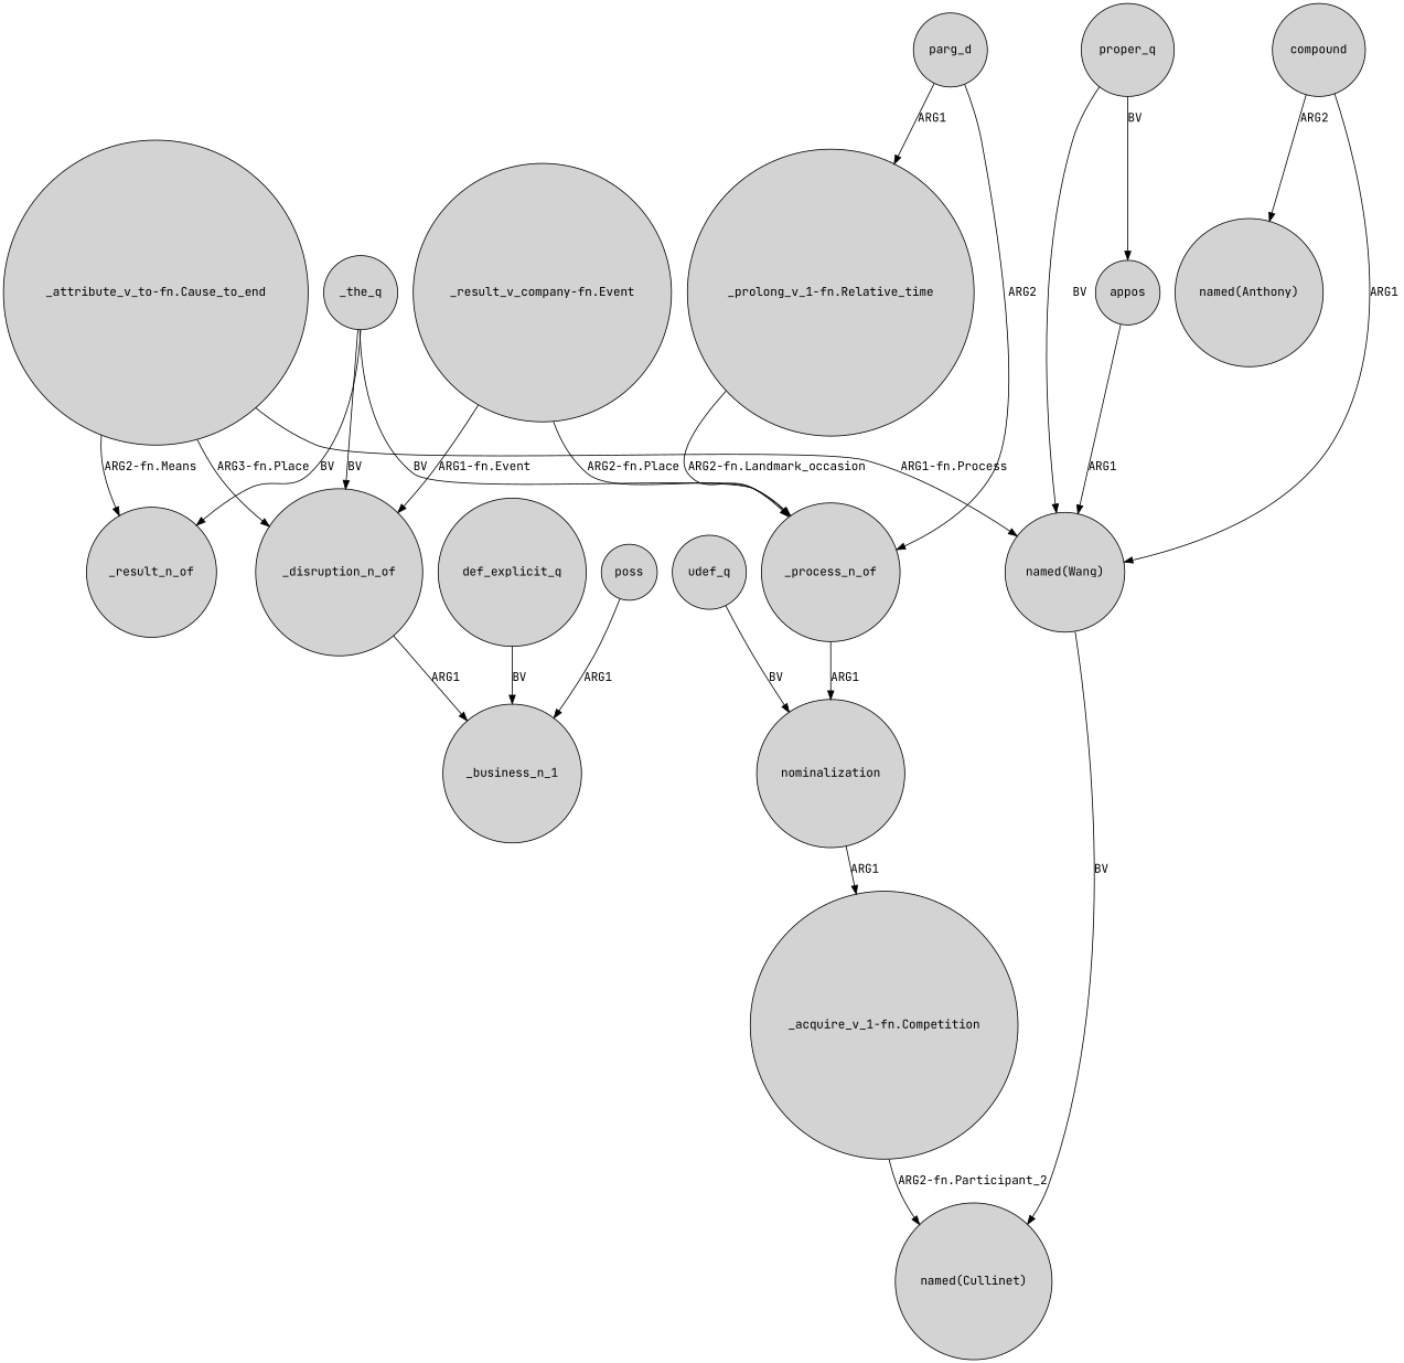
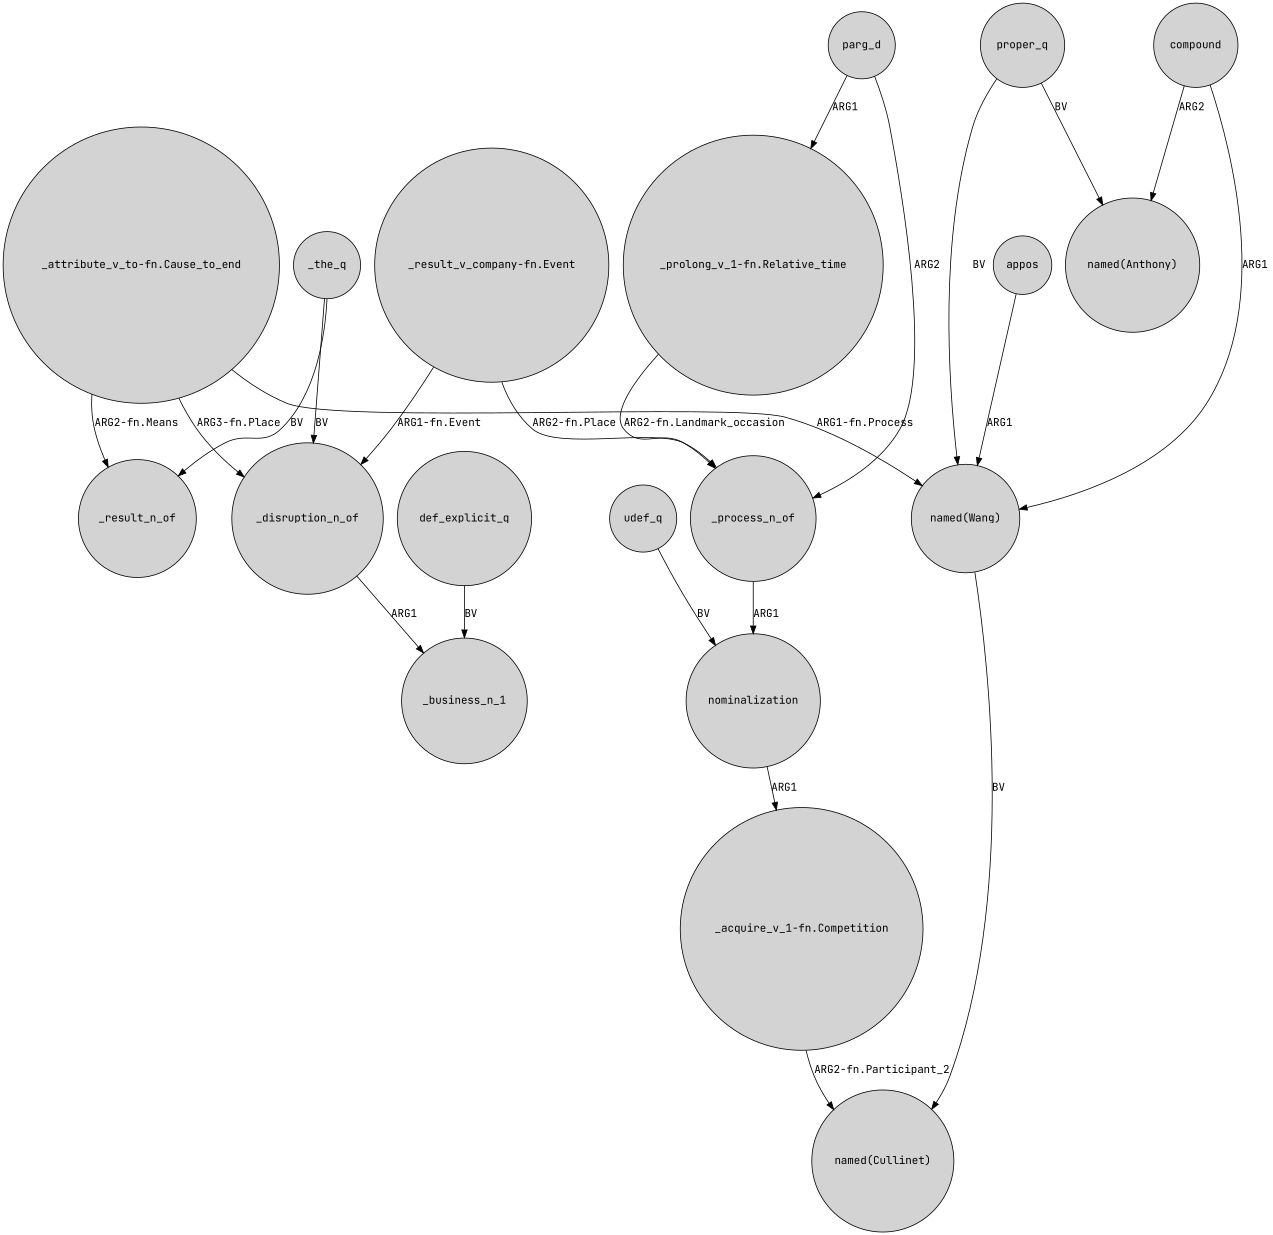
  digraph {
    fontname="JetBrains Mono"
    node [fontname="JetBrains Mono" shape=circle style=filled]
    edge [fontname="JetBrains Mono"]
    def_explicit_q
    _business_n_1
    appos
    "named(Wang)"
    "named(Cullinet)"
    compound
    "named(Anthony)"
    "_attribute_v_to-fn.Cause_to_end"
    _disruption_n_of
    n10 [label=_result_n_of]
-   poss
    proper_q
    _the_q
    _process_n_of
    nominalization
    "_acquire_v_1-fn.Competition"
    udef_q
    "_prolong_v_1-fn.Relative_time"
    n19 [label="_result_v_company-fn.Event"]
    parg_d
    def_explicit_q -> _business_n_1 [label=BV]
    appos -> "named(Wang)" [label=ARG1]
    "named(Wang)" -> "named(Cullinet)" [label=BV]
    compound -> "named(Wang)" [label=ARG1]
    compound -> "named(Anthony)" [label=ARG2]
    "_attribute_v_to-fn.Cause_to_end" -> "named(Wang)" [label="ARG1-fn.Process"]
    "_attribute_v_to-fn.Cause_to_end" -> _disruption_n_of [label="ARG3-fn.Place"]
    "_attribute_v_to-fn.Cause_to_end" -> n10 [label="ARG2-fn.Means"]
    _disruption_n_of -> _business_n_1 [label=ARG1]
-   poss -> _business_n_1 [label=ARG1]
    proper_q -> "named(Wang)" [label=BV]
-   proper_q -> appos [label=BV]
+   proper_q -> "named(Anthony)" [label=BV]
    _the_q -> _disruption_n_of [label=BV]
    _the_q -> n10 [label=BV]
-   _the_q -> _process_n_of [label=BV]
    _process_n_of -> nominalization [label=ARG1]
    nominalization -> "_acquire_v_1-fn.Competition" [label=ARG1]
    "_acquire_v_1-fn.Competition" -> "named(Cullinet)" [label="ARG2-fn.Participant_2"]
    udef_q -> nominalization [label=BV]
    "_prolong_v_1-fn.Relative_time" -> _process_n_of [label="ARG2-fn.Landmark_occasion"]
    n19 -> _disruption_n_of [label="ARG1-fn.Event"]
    n19 -> _process_n_of [label="ARG2-fn.Place"]
    parg_d -> _process_n_of [label=ARG2]
    parg_d -> "_prolong_v_1-fn.Relative_time" [label=ARG1]
  }
